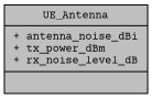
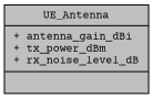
  digraph {
    fontname="Courier Prime"
-   n1 [color=black fillcolor=grey75 fontcolor=black fontname="Courier Prime" fontsize=10 height=0.2 label="{UE_Antenna\n|+ antenna_noise_dBi\l+ tx_power_dBm\l+ rx_noise_level_dB\l|}" shape=record style=filled width=0.4]
+   n1 [color=black fillcolor=grey75 fontcolor=black fontname="Courier Prime" fontsize=10 height=0.2 label="{UE_Antenna\n|+ antenna_gain_dBi\l+ tx_power_dBm\l+ rx_noise_level_dB\l|}" shape=record style=filled width=0.4]
  }
